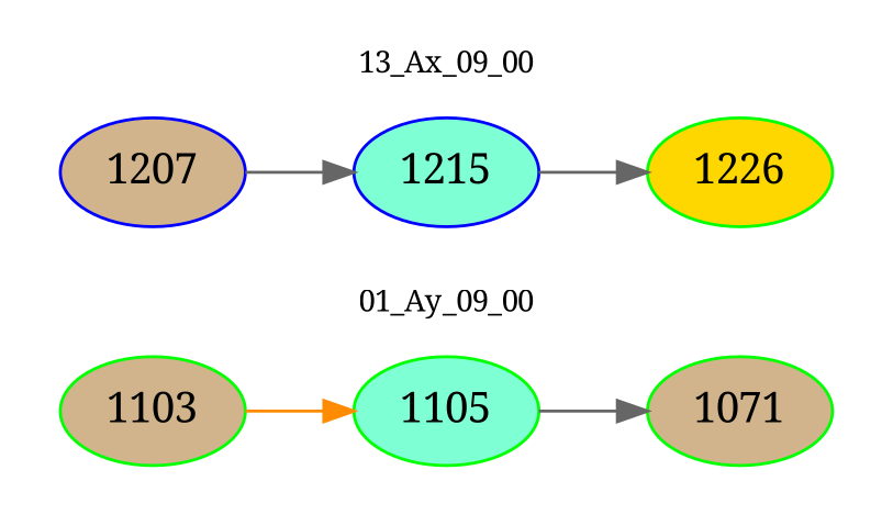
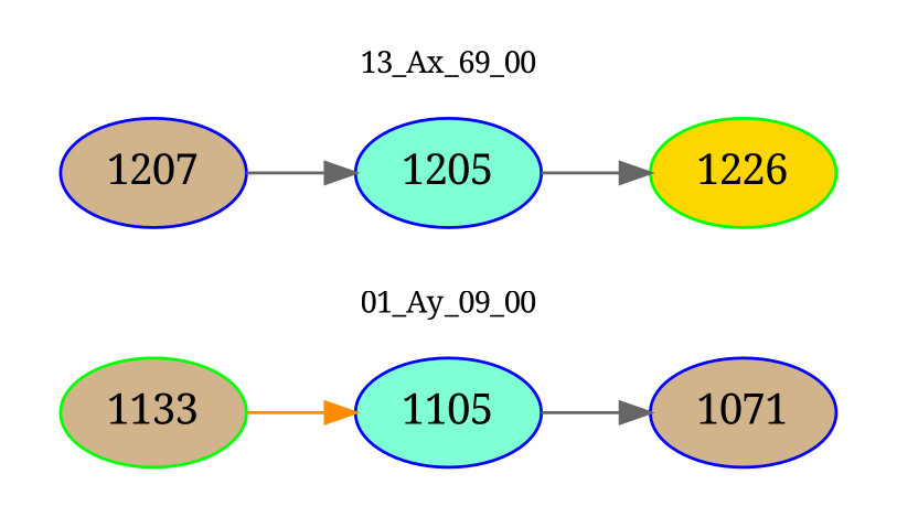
  digraph {
    fontname="Noto Serif"
    rankdir=LR
    node [color=green fillcolor=tan fontname="Noto Serif" style=filled]
    edge [color=gray40 fontname="Noto Serif"]
-   n1 [label=1103]
-   n2 [fillcolor=aquamarine label=1105]
-   n3 [label=1071]
+   n1 [label=1133]
+   n2 [color=blue fillcolor=aquamarine label=1105]
+   n3 [color=blue label=1071]
    n4 [color=blue label=1207]
-   n5 [color=blue fillcolor=aquamarine label=1215]
+   n5 [color=blue fillcolor=aquamarine label=1205]
    n6 [fillcolor=gold label=1226]
    subgraph cluster_1 {
      color=white
      fontsize=10
      label="01_Ay_09_00"
      n1
      n2
      n3
    }
    subgraph cluster_2 {
      color=white
      fontsize=10
-     label="13_Ax_09_00"
+     label="13_Ax_69_00"
      n4
      n5
      n6
    }
    n1 -> n2 [color=darkorange]
    n2 -> n3
    n4 -> n5
    n5 -> n6
  }
